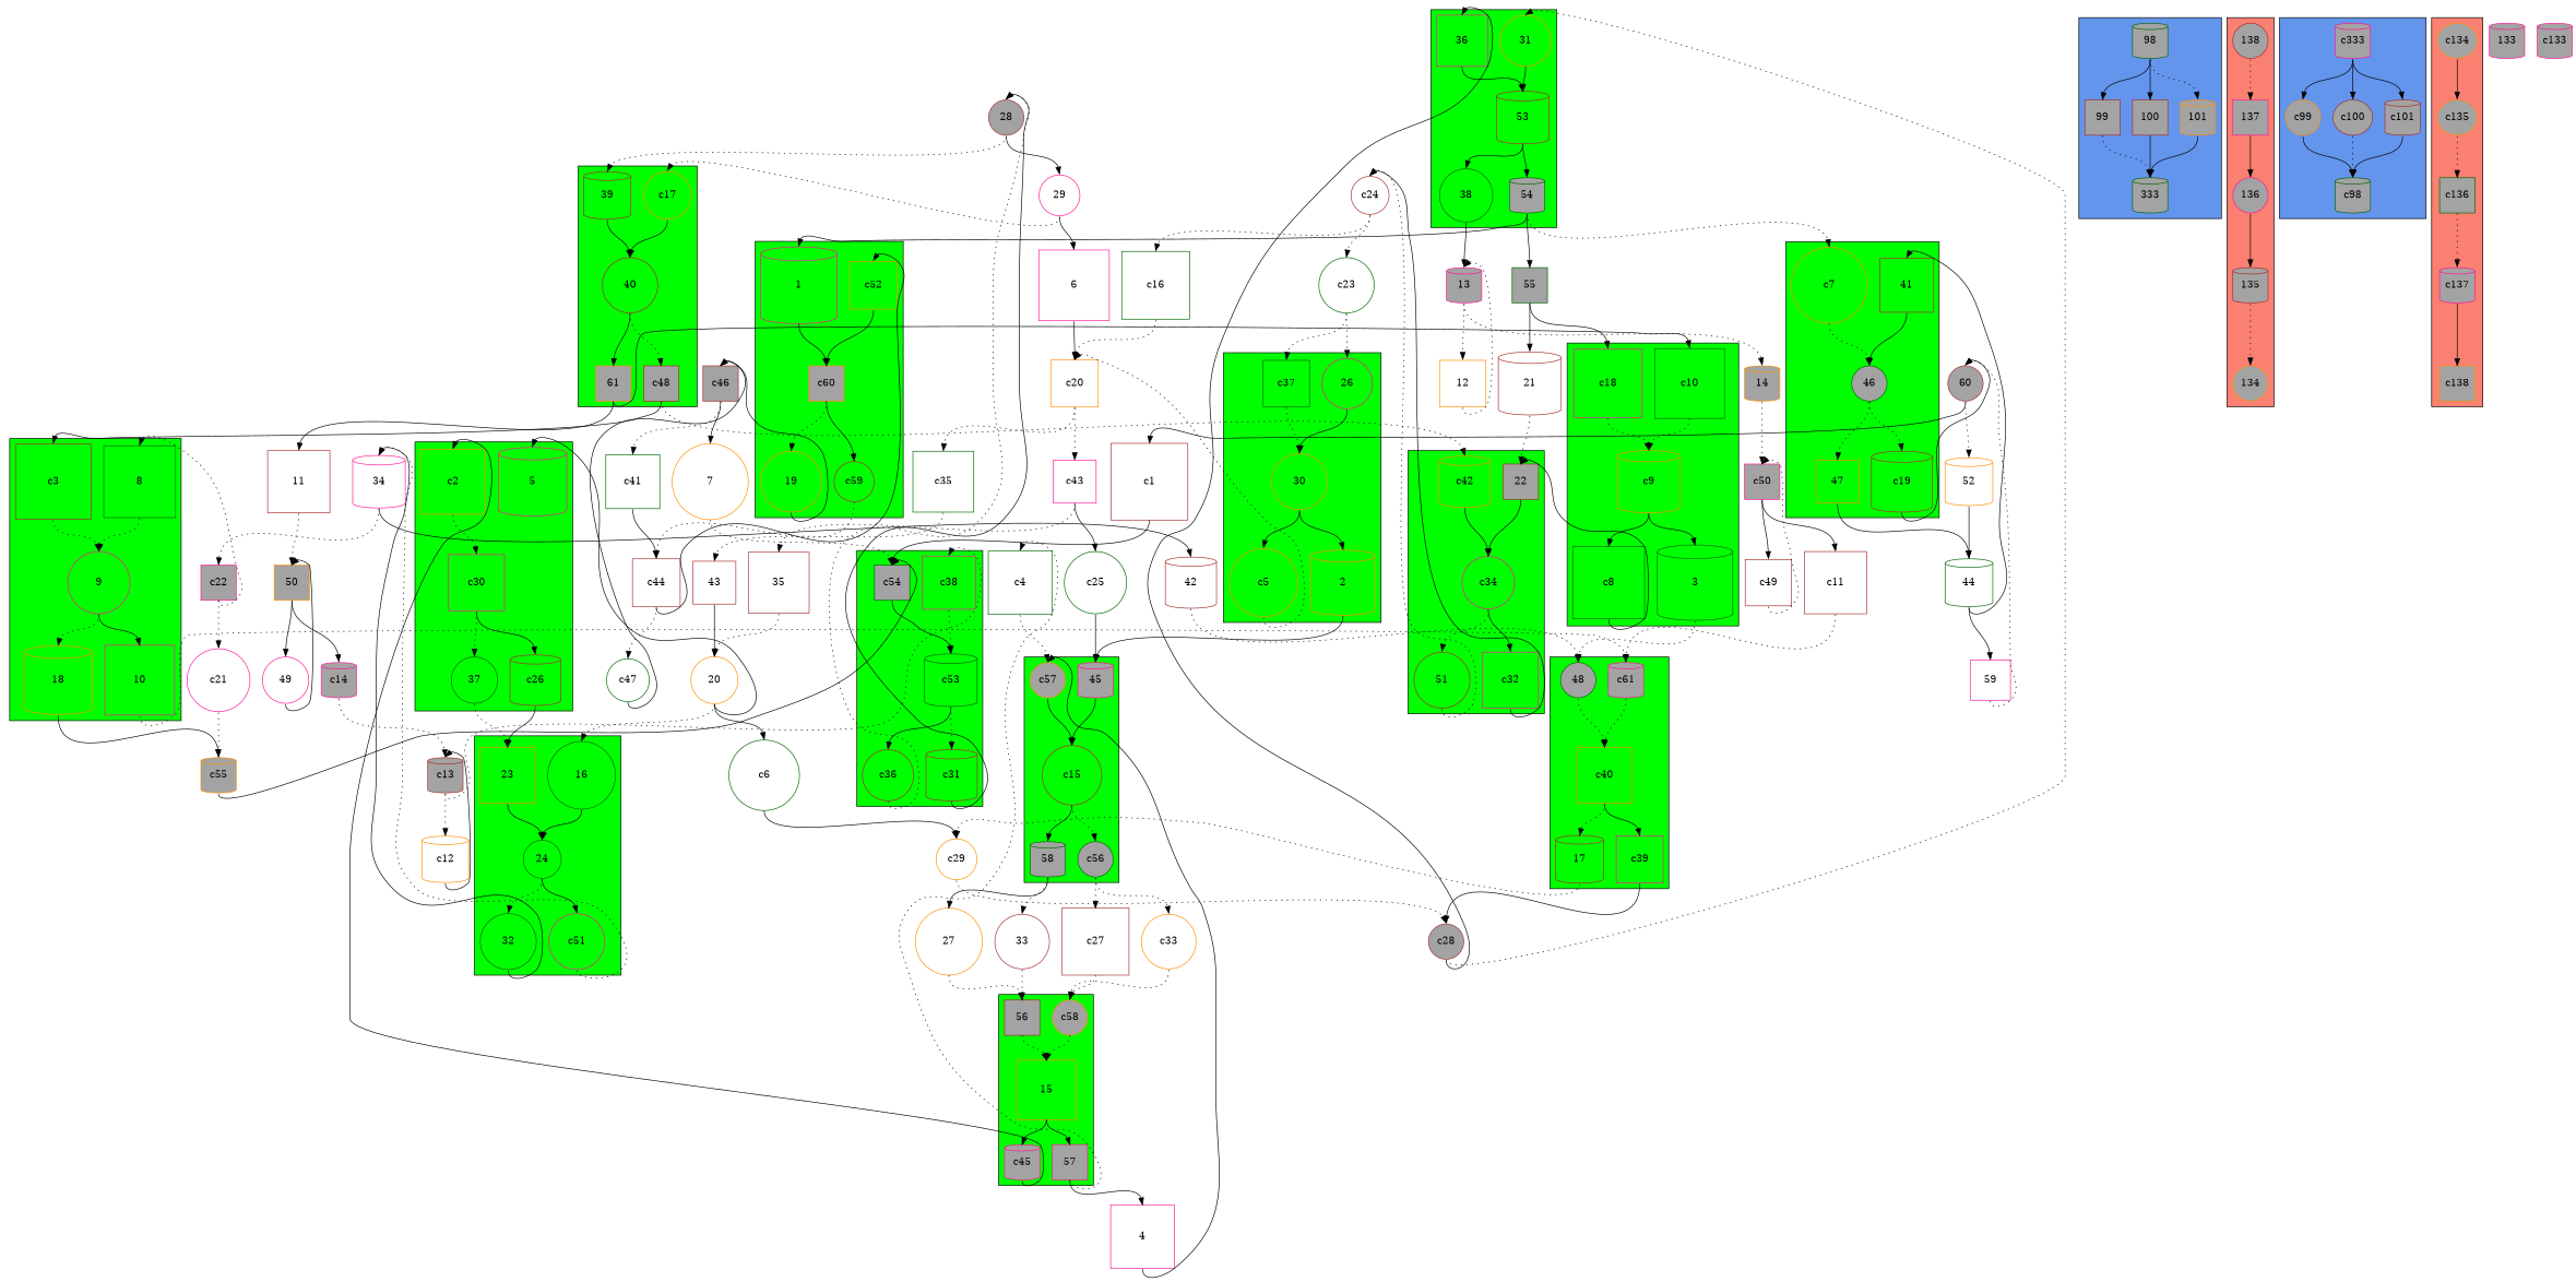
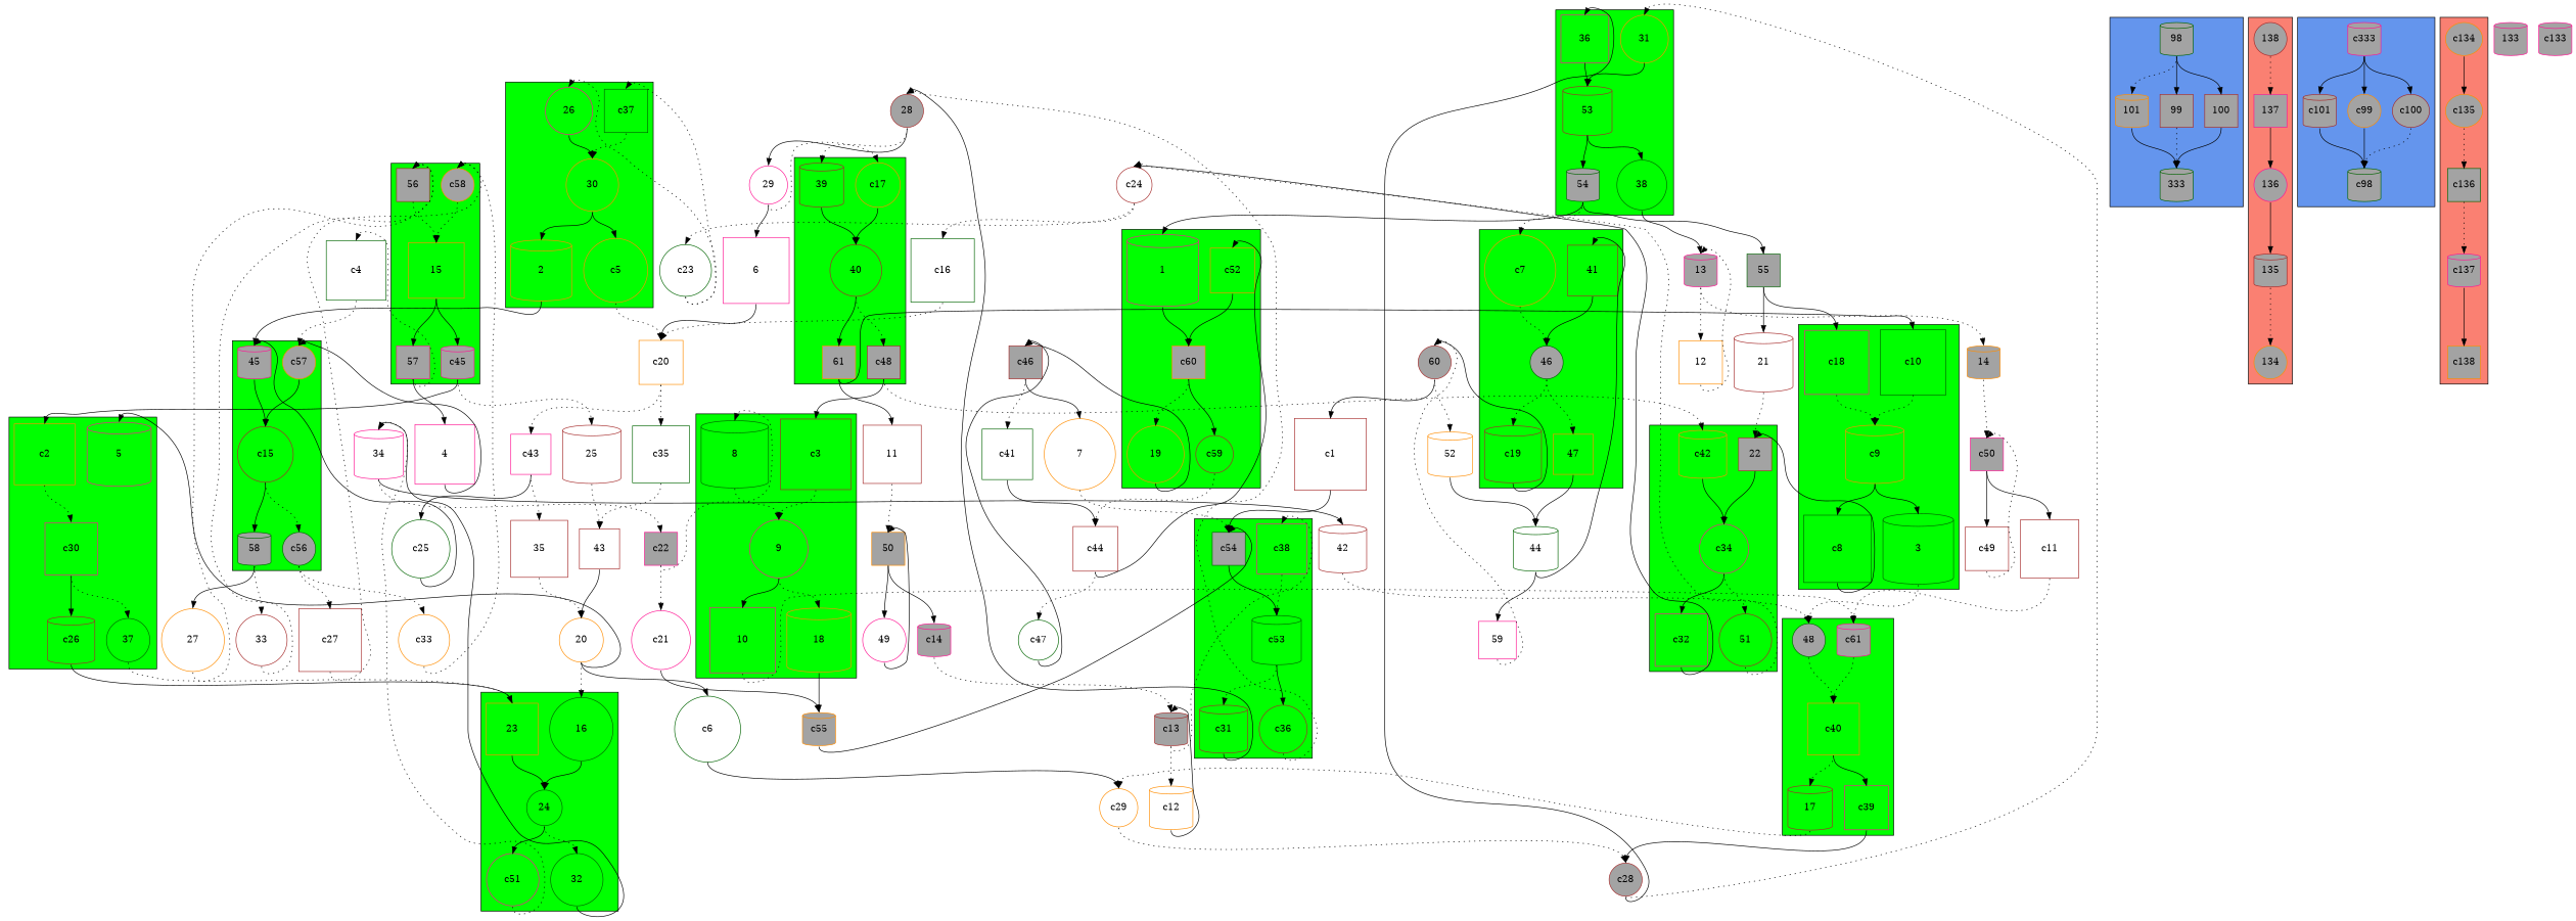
  digraph {
    node [color=brown shape=box]
    edge [headport=n style=solid tailport=s]
    1 [color=deeppink height=1.53571 shape=cylinder width=1.53571]
    c52 [color=darkorange height=0.962096 width=0.962096]
    c60 [color=darkorange fillcolor=gray64 height=0.707107 style=filled width=0.707107]
    19 [color=darkorange height=1.22702 shape=ellipse width=1.22702]
    c59 [height=0.806545 shape=ellipse width=0.806545]
    c38 [color=deeppink height=1.07512 width=1.07512]
    c54 [color=darkgreen fillcolor=gray64 height=0.707107 style=filled width=0.707107]
    c53 [color=darkgreen height=1.05544 shape=cylinder width=1.05544]
    c31 [height=1.02562 shape=cylinder width=1.02562]
    c36 [height=1.02562 shape=ellipse width=1.02562]
    45 [color=deeppink fillcolor=gray64 height=0.707107 shape=cylinder style=filled width=0.707107]
    c57 [color=darkorange fillcolor=gray64 height=0.707107 shape=ellipse style=filled width=0.707107]
    c15 [height=1.20017 shape=ellipse width=1.20017]
    c56 [color=darkgreen fillcolor=gray64 height=0.707107 shape=ellipse style=filled width=0.707107]
    58 [color=darkgreen fillcolor=gray64 height=0.707107 shape=cylinder style=filled width=0.707107]
    56 [fillcolor=gray64 height=0.707107 style=filled width=0.707107]
    c58 [color=darkorange fillcolor=gray64 height=0.707107 shape=ellipse style=filled width=0.707107]
    15 [color=darkorange height=1.20017 width=1.20017]
    c45 [color=deeppink fillcolor=gray64 height=0.707107 shape=cylinder style=filled width=0.707107]
    57 [color=deeppink fillcolor=gray64 height=0.707107 style=filled width=0.707107]
    c2 [color=darkorange height=1.30447 width=1.30447]
    5 [color=deeppink height=1.37412 shape=cylinder width=1.37412]
    c30 [color=deeppink height=1.12333 width=1.12333]
    c26 [height=1.0169 shape=cylinder width=1.0169]
    37 [color=darkgreen height=0.926284 shape=ellipse width=0.926284]
    16 [color=darkgreen height=1.36619 shape=ellipse width=1.36619]
    23 [color=darkorange height=1.11484 width=1.11484]
    24 [color=darkgreen height=0.75701 shape=ellipse width=0.75701]
    c51 [color=deeppink height=1.12894 shape=ellipse width=1.12894]
    32 [color=darkgreen height=1.12894 shape=ellipse width=1.12894]
    c3 [height=1.50842 width=1.50842]
-   8 [color=darkgreen height=1.44911 width=1.44911]
+   8 [color=darkgreen height=1.44911 shape=cylinder width=1.44911]
    9 [color=deeppink height=1.24568 shape=ellipse width=1.24568]
    10 [color=deeppink height=1.40853 width=1.40853]
    18 [color=darkorange height=1.37128 shape=cylinder width=1.37128]
    48 [color=darkgreen fillcolor=gray64 height=0.707107 shape=ellipse style=filled width=0.707107]
    c61 [color=deeppink fillcolor=gray64 height=0.707107 shape=cylinder style=filled width=0.707107]
    c40 [color=darkorange height=1.11484 width=1.11484]
    17 [height=0.960494 shape=cylinder width=0.960494]
    c39 [color=deeppink height=0.938996 width=0.938996]
    31 [color=darkorange height=1.02562 shape=ellipse width=1.02562]
    36 [color=deeppink height=1.02562 width=1.02562]
    53 [height=1.05544 shape=cylinder width=1.05544]
    38 [color=darkgreen height=1.07512 shape=ellipse width=1.07512]
    54 [color=darkgreen fillcolor=gray64 height=0.707107 shape=cylinder style=filled width=0.707107]
    c7 [color=darkorange height=1.53312 shape=ellipse width=1.53312]
    41 [height=1.07945 width=1.07945]
    46 [color=darkgreen fillcolor=gray64 height=0.707107 shape=ellipse style=filled width=0.707107]
    c19 [height=1.22702 shape=cylinder width=1.22702]
    47 [color=darkorange height=0.863528 width=0.863528]
    c10 [color=darkgreen height=1.40853 width=1.40853]
    c18 [color=deeppink height=1.37128 width=1.37128]
    c9 [color=darkorange height=1.24568 shape=cylinder width=1.24568]
    3 [color=darkgreen height=1.50842 shape=cylinder width=1.50842]
    c8 [color=darkgreen height=1.44911 width=1.44911]
    22 [fillcolor=gray64 height=0.707107 style=filled width=0.707107]
    c42 [color=darkorange height=1.02394 shape=cylinder width=1.02394]
    c34 [color=deeppink height=1.06018 shape=ellipse width=1.06018]
    c32 [color=deeppink height=1.12894 width=1.12894]
    51 [height=1.12894 shape=ellipse width=1.12894]
    26 [color=deeppink height=1.0169 shape=ellipse width=1.0169]
    c37 [color=darkgreen height=0.926284 width=0.926284]
    30 [color=darkorange height=1.12333 shape=ellipse width=1.12333]
    2 [color=darkorange height=1.30447 shape=cylinder width=1.30447]
    c5 [color=darkorange height=1.37412 shape=ellipse width=1.37412]
    c17 [color=darkorange height=0.960494 shape=ellipse width=0.960494]
    39 [height=0.938996 shape=cylinder width=0.938996]
    40 [height=1.11484 shape=ellipse width=1.11484]
    c48 [fillcolor=gray64 height=0.707107 style=filled width=0.707107]
    61 [color=darkorange fillcolor=gray64 height=0.707107 style=filled width=0.707107]
    98 [color=darkgreen fillcolor=gray64 height=0.707107 shape=cylinder style=filled width=0.707107]
    99 [fillcolor=gray64 height=0.707107 style=filled width=0.707107]
    100 [fillcolor=gray64 height=0.707107 style=filled width=0.707107]
    101 [color=darkorange fillcolor=gray64 height=0.707107 shape=cylinder style=filled width=0.707107]
    333 [color=darkgreen fillcolor=gray64 height=0.707107 shape=cylinder style=filled width=0.707107]
    138 [fillcolor=gray64 height=0.707107 shape=ellipse style=filled width=0.707107]
    137 [color=deeppink fillcolor=gray64 height=0.707107 style=filled width=0.707107]
    136 [color=deeppink fillcolor=gray64 height=0.707107 shape=ellipse style=filled width=0.707107]
    135 [fillcolor=gray64 height=0.707107 shape=cylinder style=filled width=0.707107]
    134 [color=darkorange fillcolor=gray64 height=0.707107 shape=ellipse style=filled width=0.707107]
    c333 [color=deeppink fillcolor=gray64 height=0.707107 shape=cylinder style=filled width=0.707107]
    c99 [color=darkorange fillcolor=gray64 height=0.707107 shape=ellipse style=filled width=0.707107]
    c100 [fillcolor=gray64 height=0.707107 shape=ellipse style=filled width=0.707107]
    c101 [fillcolor=gray64 height=0.707107 shape=cylinder style=filled width=0.707107]
    c98 [color=darkgreen fillcolor=gray64 height=0.707107 shape=cylinder style=filled width=0.707107]
    c134 [color=darkorange fillcolor=gray64 height=0.707107 shape=ellipse style=filled width=0.707107]
    c135 [color=darkorange fillcolor=gray64 height=0.707107 shape=ellipse style=filled width=0.707107]
    c136 [color=darkgreen fillcolor=gray64 height=0.707107 style=filled width=0.707107]
    c137 [color=deeppink fillcolor=gray64 height=0.707107 shape=cylinder style=filled width=0.707107]
    c138 [color=darkorange fillcolor=gray64 height=0.707107 style=filled width=0.707107]
    c46 [fillcolor=gray64 height=0.707107 style=filled width=0.707107]
    c44 [height=0.960494 width=0.960494]
    28 [fillcolor=gray64 height=0.707107 shape=ellipse style=filled width=0.707107]
    c27 [height=1.3505 width=1.3505]
    c33 [color=darkorange height=1.09576 shape=ellipse width=1.09576]
    27 [color=darkorange height=1.3505 shape=ellipse width=1.3505]
    33 [height=1.09576 shape=ellipse width=1.09576]
+   25 [height=1.24779 shape=cylinder width=1.24779]
    c4 [color=darkgreen height=1.27962 width=1.27962]
    4 [color=deeppink height=1.27962 width=1.27962]
    34 [color=deeppink height=1.06018 shape=cylinder width=1.06018]
    c55 [color=darkorange fillcolor=gray64 height=0.707107 shape=cylinder style=filled width=0.707107]
    c29 [color=darkorange height=0.813086 shape=ellipse width=0.813086]
    c28 [fillcolor=gray64 height=0.707107 shape=ellipse style=filled width=0.707107]
    13 [color=deeppink fillcolor=gray64 height=0.707107 shape=cylinder style=filled width=0.707107]
    55 [color=darkgreen fillcolor=gray64 height=0.707107 style=filled width=0.707107]
    60 [fillcolor=gray64 height=0.707107 shape=ellipse style=filled width=0.707107]
    44 [color=darkgreen height=0.960494 shape=cylinder width=0.960494]
    c24 [height=0.75701 shape=ellipse width=0.75701]
    c20 [color=darkorange height=0.94851 width=0.94851]
    11 [height=1.25297 width=1.25297]
    7 [color=darkorange height=1.53312 shape=ellipse width=1.53312]
    c41 [color=darkgreen height=1.07945 width=1.07945]
    29 [color=deeppink height=0.813086 shape=ellipse width=0.813086]
    6 [color=deeppink height=1.41186 width=1.41186]
    c43 [color=deeppink height=0.855102 width=0.855102]
    c35 [color=darkgreen height=1.21925 width=1.21925]
    c25 [color=darkgreen height=1.24779 shape=ellipse width=1.24779]
    35 [height=1.21925 width=1.21925]
    43 [height=0.855102 width=0.855102]
    20 [color=darkorange height=0.94851 shape=ellipse width=0.94851]
    c22 [color=deeppink fillcolor=gray64 height=0.707107 style=filled width=0.707107]
    42 [height=1.02394 shape=cylinder width=1.02394]
    c21 [color=deeppink height=1.26311 shape=ellipse width=1.26311]
    12 [color=darkorange height=0.926284 width=0.926284]
    14 [color=darkorange fillcolor=gray64 height=0.707107 shape=cylinder style=filled width=0.707107]
    c50 [color=deeppink fillcolor=gray64 height=0.707107 style=filled width=0.707107]
    c11 [height=1.25297 width=1.25297]
    c49 [height=0.924005 width=0.924005]
    c1 [height=1.53571 width=1.53571]
    52 [color=darkorange height=0.962096 shape=cylinder width=0.962096]
    59 [color=deeppink height=0.806545 width=0.806545]
    21 [height=1.26311 shape=cylinder width=1.26311]
    c16 [color=darkgreen height=1.36619 width=1.36619]
    c23 [color=darkgreen height=1.11484 shape=ellipse width=1.11484]
    50 [color=darkorange fillcolor=gray64 height=0.707107 style=filled width=0.707107]
    c14 [color=deeppink fillcolor=gray64 height=0.707107 shape=cylinder style=filled width=0.707107]
    49 [color=deeppink height=0.924005 shape=ellipse width=0.924005]
    c13 [fillcolor=gray64 height=0.707107 shape=cylinder style=filled width=0.707107]
    c12 [color=darkorange height=0.926284 shape=cylinder width=0.926284]
    c6 [color=darkgreen height=1.41186 shape=ellipse width=1.41186]
    c47 [color=darkgreen height=0.863528 shape=ellipse width=0.863528]
    133 [color=deeppink fillcolor=gray64 height=0.707107 shape=cylinder style=filled width=0.707107]
    c133 [color=deeppink fillcolor=gray64 height=0.707107 shape=cylinder style=filled width=0.707107]
    subgraph cluster_1 {
      fillcolor=green
      style=filled
      1
      c52
      c60
      19
      c59
    }
    subgraph cluster_2 {
      fillcolor=green
      style=filled
      c38
      c54
      c53
      c31
      c36
    }
    subgraph cluster_3 {
      fillcolor=green
      style=filled
      45
      c57
      c15
      c56
      58
    }
    subgraph cluster_4 {
      fillcolor=green
      style=filled
      56
      c58
      15
      c45
      57
    }
    subgraph cluster_5 {
      fillcolor=green
      style=filled
      c2
      5
      c30
      c26
      37
    }
    subgraph cluster_6 {
      fillcolor=green
      style=filled
      16
      23
      24
      c51
      32
    }
    subgraph cluster_7 {
      fillcolor=green
      style=filled
      c3
      8
      9
      10
      18
    }
    subgraph cluster_8 {
      fillcolor=green
      style=filled
      48
      c61
      c40
      17
      c39
    }
    subgraph cluster_9 {
      fillcolor=green
      style=filled
      31
      36
      53
      38
      54
    }
    subgraph cluster_10 {
      fillcolor=green
      style=filled
      c7
      41
      46
      c19
      47
    }
    subgraph cluster_11 {
      fillcolor=green
      style=filled
      c10
      c18
      c9
      3
      c8
    }
    subgraph cluster_12 {
      fillcolor=green
      style=filled
      22
      c42
      c34
      c32
      51
    }
    subgraph cluster_13 {
      fillcolor=green
      style=filled
      26
      c37
      30
      2
      c5
    }
    subgraph cluster_14 {
      fillcolor=green
      style=filled
      c17
      39
      40
      c48
      61
    }
    subgraph cluster_15 {
      fillcolor=cornflowerblue
      style=filled
      98
      99
      100
      101
      333
    }
    subgraph cluster_16 {
      fillcolor=salmon
      style=filled
      138
      137
      136
      135
      134
    }
    subgraph cluster_17 {
      fillcolor=cornflowerblue
      style=filled
      c333
      c99
      c100
      c101
      c98
    }
    subgraph cluster_18 {
      fillcolor=salmon
      style=filled
      c134
      c135
      c136
      c137
      c138
    }
    1 -> c60
    c52 -> c60
    c60 -> 19 [style=dotted]
    c60 -> c59
    19 -> c46
    c59 -> c44 [style=dotted]
    c38 -> c53 [style=dotted]
    c54 -> c53
    c53 -> c31 [style=dotted]
    c53 -> c36
    c31 -> 28
    c36 -> 28 [style=dotted]
    45 -> c15
    c57 -> c15
    c15 -> c56 [style=dotted]
    c15 -> 58
    c56 -> c27 [style=dotted]
    c56 -> c33 [style=dotted]
    58 -> 27
    58 -> 33 [style=dotted]
    56 -> 15 [style=dotted]
    c58 -> 15 [style=dotted]
    15 -> c45
    15 -> 57
    c45 -> c2
+   c45 -> 25 [style=dotted]
    57 -> c4 [style=dotted]
    57 -> 4
    c2 -> c30 [style=dotted]
    c30 -> c26
    c30 -> 37 [style=dotted]
    c26 -> 23
    37 -> 23 [style=dotted]
    16 -> 24
    23 -> 24
    24 -> c51
    24 -> 32 [style=dotted]
    c51 -> 34 [style=dotted]
    32 -> 34
    c3 -> 9 [style=dotted]
    8 -> 9 [style=dotted]
    9 -> 10
    9 -> 18 [style=dotted]
    10 -> c61 [style=dotted]
    18 -> c55
    48 -> c40 [style=dotted]
    c61 -> c40 [style=dotted]
    c40 -> 17 [style=dotted]
    c40 -> c39
    17 -> c29 [style=dotted]
    c39 -> c28
    31 -> 53
    36 -> 53
    53 -> 38
    53 -> 54
    38 -> 13
    54 -> 1
    54 -> c7 [style=dotted]
    54 -> 55
    c7 -> 46 [style=dotted]
    41 -> 46
    46 -> c19 [style=dotted]
    46 -> 47 [style=dotted]
    c19 -> 60
    47 -> 44
    c10 -> c9 [style=dotted]
    c18 -> c9 [style=dotted]
    c9 -> 3
    c9 -> c8
    3 -> 48 [style=dotted]
    c8 -> 22
    22 -> c34
    c42 -> c34
    c34 -> c32
    c34 -> 51 [style=dotted]
    c32 -> c24
    51 -> c24 [style=dotted]
    26 -> 30
    c37 -> 30 [style=dotted]
    30 -> 2
    30 -> c5
    2 -> 45
    c5 -> c20 [style=dotted]
    c17 -> 40
    39 -> 40
    40 -> c48 [style=dotted]
    40 -> 61
    c48 -> c3
    c48 -> c42 [style=dotted]
    61 -> c10
    61 -> 11
    98 -> 99
    98 -> 100
    98 -> 101 [style=dotted]
    99 -> 333 [style=dotted]
    100 -> 333
    101 -> 333
    138 -> 137 [style=dotted]
    137 -> 136
    136 -> 135
    135 -> 134 [style=dotted]
    c333 -> c99
    c333 -> c100
    c333 -> c101
    c99 -> c98
    c100 -> c98 [style=dotted]
    c101 -> c98
    c134 -> c135
    c135 -> c136 [style=dotted]
    c136 -> c137 [style=dotted]
    c137 -> c138
    c46 -> 7
    c46 -> c41 [style=dotted]
    c44 -> c52
    c44 -> c47 [style=dotted]
    28 -> 39 [style=dotted]
    28 -> 29
    c27 -> c58 [style=dotted]
    c33 -> c58 [style=dotted]
    27 -> 56 [style=dotted]
    33 -> 56 [style=dotted]
+   25 -> 43 [style=dotted]
    c4 -> c57 [style=dotted]
    4 -> c57
    34 -> c22 [style=dotted]
    34 -> 42
    c55 -> c54
    c29 -> c28 [style=dotted]
    c28 -> 31 [style=dotted]
    c28 -> 36
    13 -> 12 [style=dotted]
    13 -> 14 [style=dotted]
    55 -> c18
    55 -> 21
    60 -> c1
    60 -> 52 [style=dotted]
    44 -> 41
    44 -> 59
    c24 -> c16 [style=dotted]
    c24 -> c23 [style=dotted]
    c20 -> c43 [style=dotted]
    c20 -> c35 [style=dotted]
    11 -> 50 [style=dotted]
    7 -> c54 [style=dotted]
    c41 -> c44
    29 -> c17 [style=dotted]
    29 -> 6
    6 -> c20
    c43 -> c25
    c43 -> 35 [style=dotted]
    c35 -> 43 [style=dotted]
    c25 -> 45
    35 -> 20 [style=dotted]
    43 -> 20
    20 -> 5
    20 -> 16 [style=dotted]
    20 -> c6
    c22 -> 8 [style=dotted]
    c22 -> c21 [style=dotted]
    42 -> 48 [style=dotted]
-   c21 -> c55 [style=dotted]
+   c21 -> c55
    12 -> 13 [style=dotted]
    14 -> c50 [style=dotted]
    c50 -> c11
    c50 -> c49
    c11 -> c61 [style=dotted]
    c49 -> c50 [style=dotted]
    c1 -> c54
    52 -> 44
    59 -> 60 [style=dotted]
    21 -> 22 [style=dotted]
    c16 -> c20 [style=dotted]
    c23 -> 26 [style=dotted]
    c23 -> c37 [style=dotted]
    50 -> c14
    50 -> 49
    c14 -> c13 [style=dotted]
    49 -> 50
    c13 -> c38 [style=dotted]
    c13 -> c12 [style=dotted]
    c12 -> c13
    c6 -> c29
    c47 -> c46
  }
